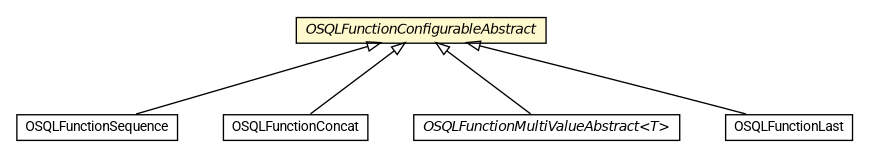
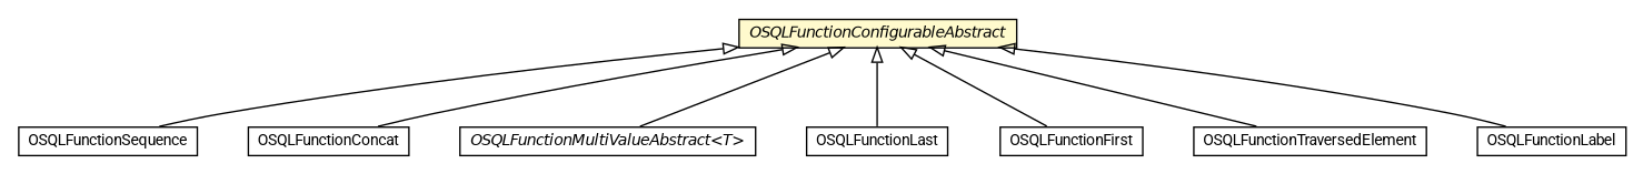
  digraph {
    fontname=Roboto
    nodesep=0.25
    ranksep=0.5
    node [fontcolor=black fontname=Roboto fontsize=10.0 shape=plaintext]
    edge [arrowtail=empty dir=back fontname=Roboto fontsize=10 headport=p labelfontname=Helvetica labelfontsize=10 tailport=p]
    n1 [label=<<table title="com.orientechnologies.orient.core.sql.functions.sequence.OSQLFunctionSequence" border="0" cellborder="1" cellspacing="0" cellpadding="2" port="p" href="./sequence/OSQLFunctionSequence.html"> 		<tr><td><table border="0" cellspacing="0" cellpadding="1"> <tr><td align="center" balign="center"> OSQLFunctionSequence </td></tr> 		</table></td></tr> 		</table>>]
    n2 [label=<<table title="com.orientechnologies.orient.core.sql.functions.OSQLFunctionConfigurableAbstract" border="0" cellborder="1" cellspacing="0" cellpadding="2" port="p" bgcolor="lemonChiffon" href="./OSQLFunctionConfigurableAbstract.html"> 		<tr><td><table border="0" cellspacing="0" cellpadding="1"> <tr><td align="center" balign="center"><font face="Helvetica-Oblique"> OSQLFunctionConfigurableAbstract </font></td></tr> 		</table></td></tr> 		</table>>]
    n3 [label=<<table title="com.orientechnologies.orient.core.sql.functions.text.OSQLFunctionConcat" border="0" cellborder="1" cellspacing="0" cellpadding="2" port="p" href="./text/OSQLFunctionConcat.html"> 		<tr><td><table border="0" cellspacing="0" cellpadding="1"> <tr><td align="center" balign="center"> OSQLFunctionConcat </td></tr> 		</table></td></tr> 		</table>>]
    n4 [label=<<table title="com.orientechnologies.orient.core.sql.functions.coll.OSQLFunctionMultiValueAbstract" border="0" cellborder="1" cellspacing="0" cellpadding="2" port="p" href="./coll/OSQLFunctionMultiValueAbstract.html"> 		<tr><td><table border="0" cellspacing="0" cellpadding="1"> <tr><td align="center" balign="center"><font face="Helvetica-Oblique"> OSQLFunctionMultiValueAbstract&lt;T&gt; </font></td></tr> 		</table></td></tr> 		</table>>]
    n5 [label=<<table title="com.orientechnologies.orient.core.sql.functions.coll.OSQLFunctionLast" border="0" cellborder="1" cellspacing="0" cellpadding="2" port="p" href="./coll/OSQLFunctionLast.html"> 		<tr><td><table border="0" cellspacing="0" cellpadding="1"> <tr><td align="center" balign="center"> OSQLFunctionLast </td></tr> 		</table></td></tr> 		</table>>]
+   n6 [label=<<table title="com.orientechnologies.orient.core.sql.functions.coll.OSQLFunctionFirst" border="0" cellborder="1" cellspacing="0" cellpadding="2" port="p" href="./coll/OSQLFunctionFirst.html"> 		<tr><td><table border="0" cellspacing="0" cellpadding="1"> <tr><td align="center" balign="center"> OSQLFunctionFirst </td></tr> 		</table></td></tr> 		</table>>]
+   n7 [label=<<table title="com.orientechnologies.orient.core.sql.functions.coll.OSQLFunctionTraversedElement" border="0" cellborder="1" cellspacing="0" cellpadding="2" port="p" href="./coll/OSQLFunctionTraversedElement.html"> 		<tr><td><table border="0" cellspacing="0" cellpadding="1"> <tr><td align="center" balign="center"> OSQLFunctionTraversedElement </td></tr> 		</table></td></tr> 		</table>>]
+   n8 [label=<<table title="com.orientechnologies.orient.graph.sql.functions.OSQLFunctionLabel" border="0" cellborder="1" cellspacing="0" cellpadding="2" port="p" href="../../../graph/sql/functions/OSQLFunctionLabel.html"> 		<tr><td><table border="0" cellspacing="0" cellpadding="1"> <tr><td align="center" balign="center"> OSQLFunctionLabel </td></tr> 		</table></td></tr> 		</table>>]
    n2 -> n1
    n2 -> n3
    n2 -> n4
    n2 -> n5
+   n2 -> n6
+   n2 -> n7
+   n2 -> n8
  }
